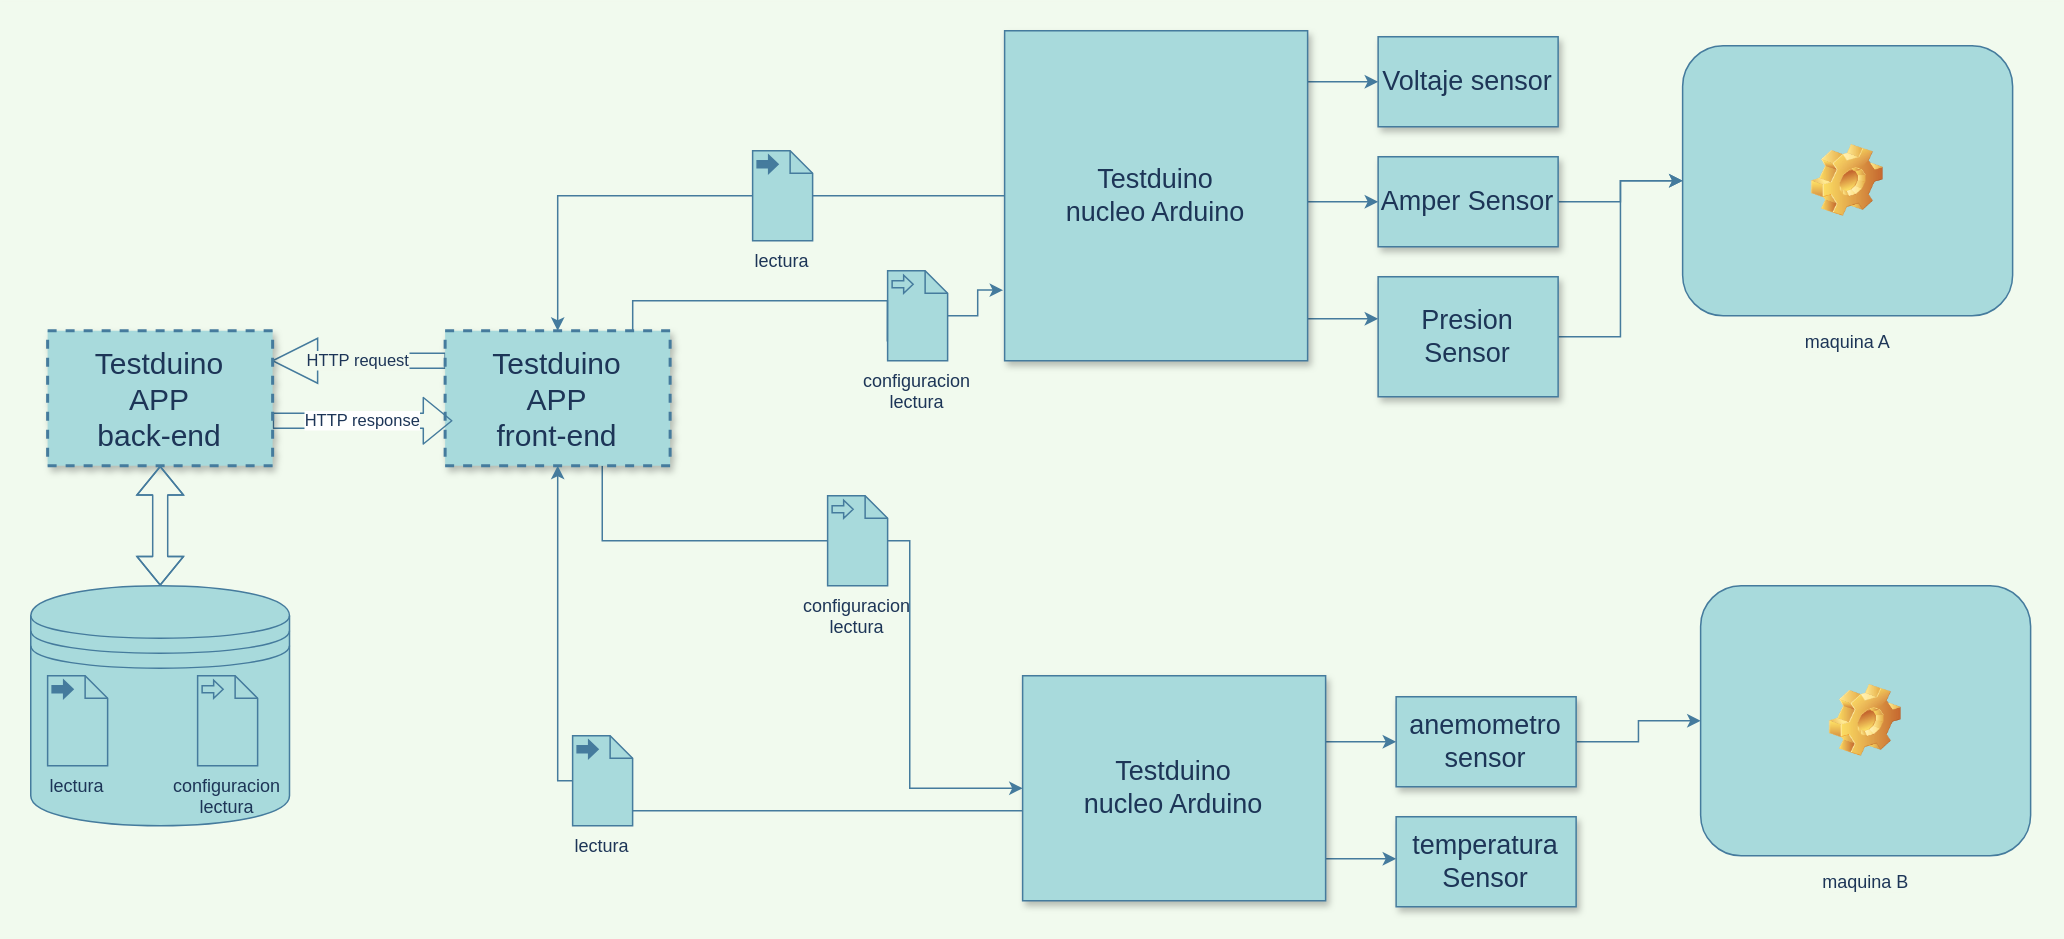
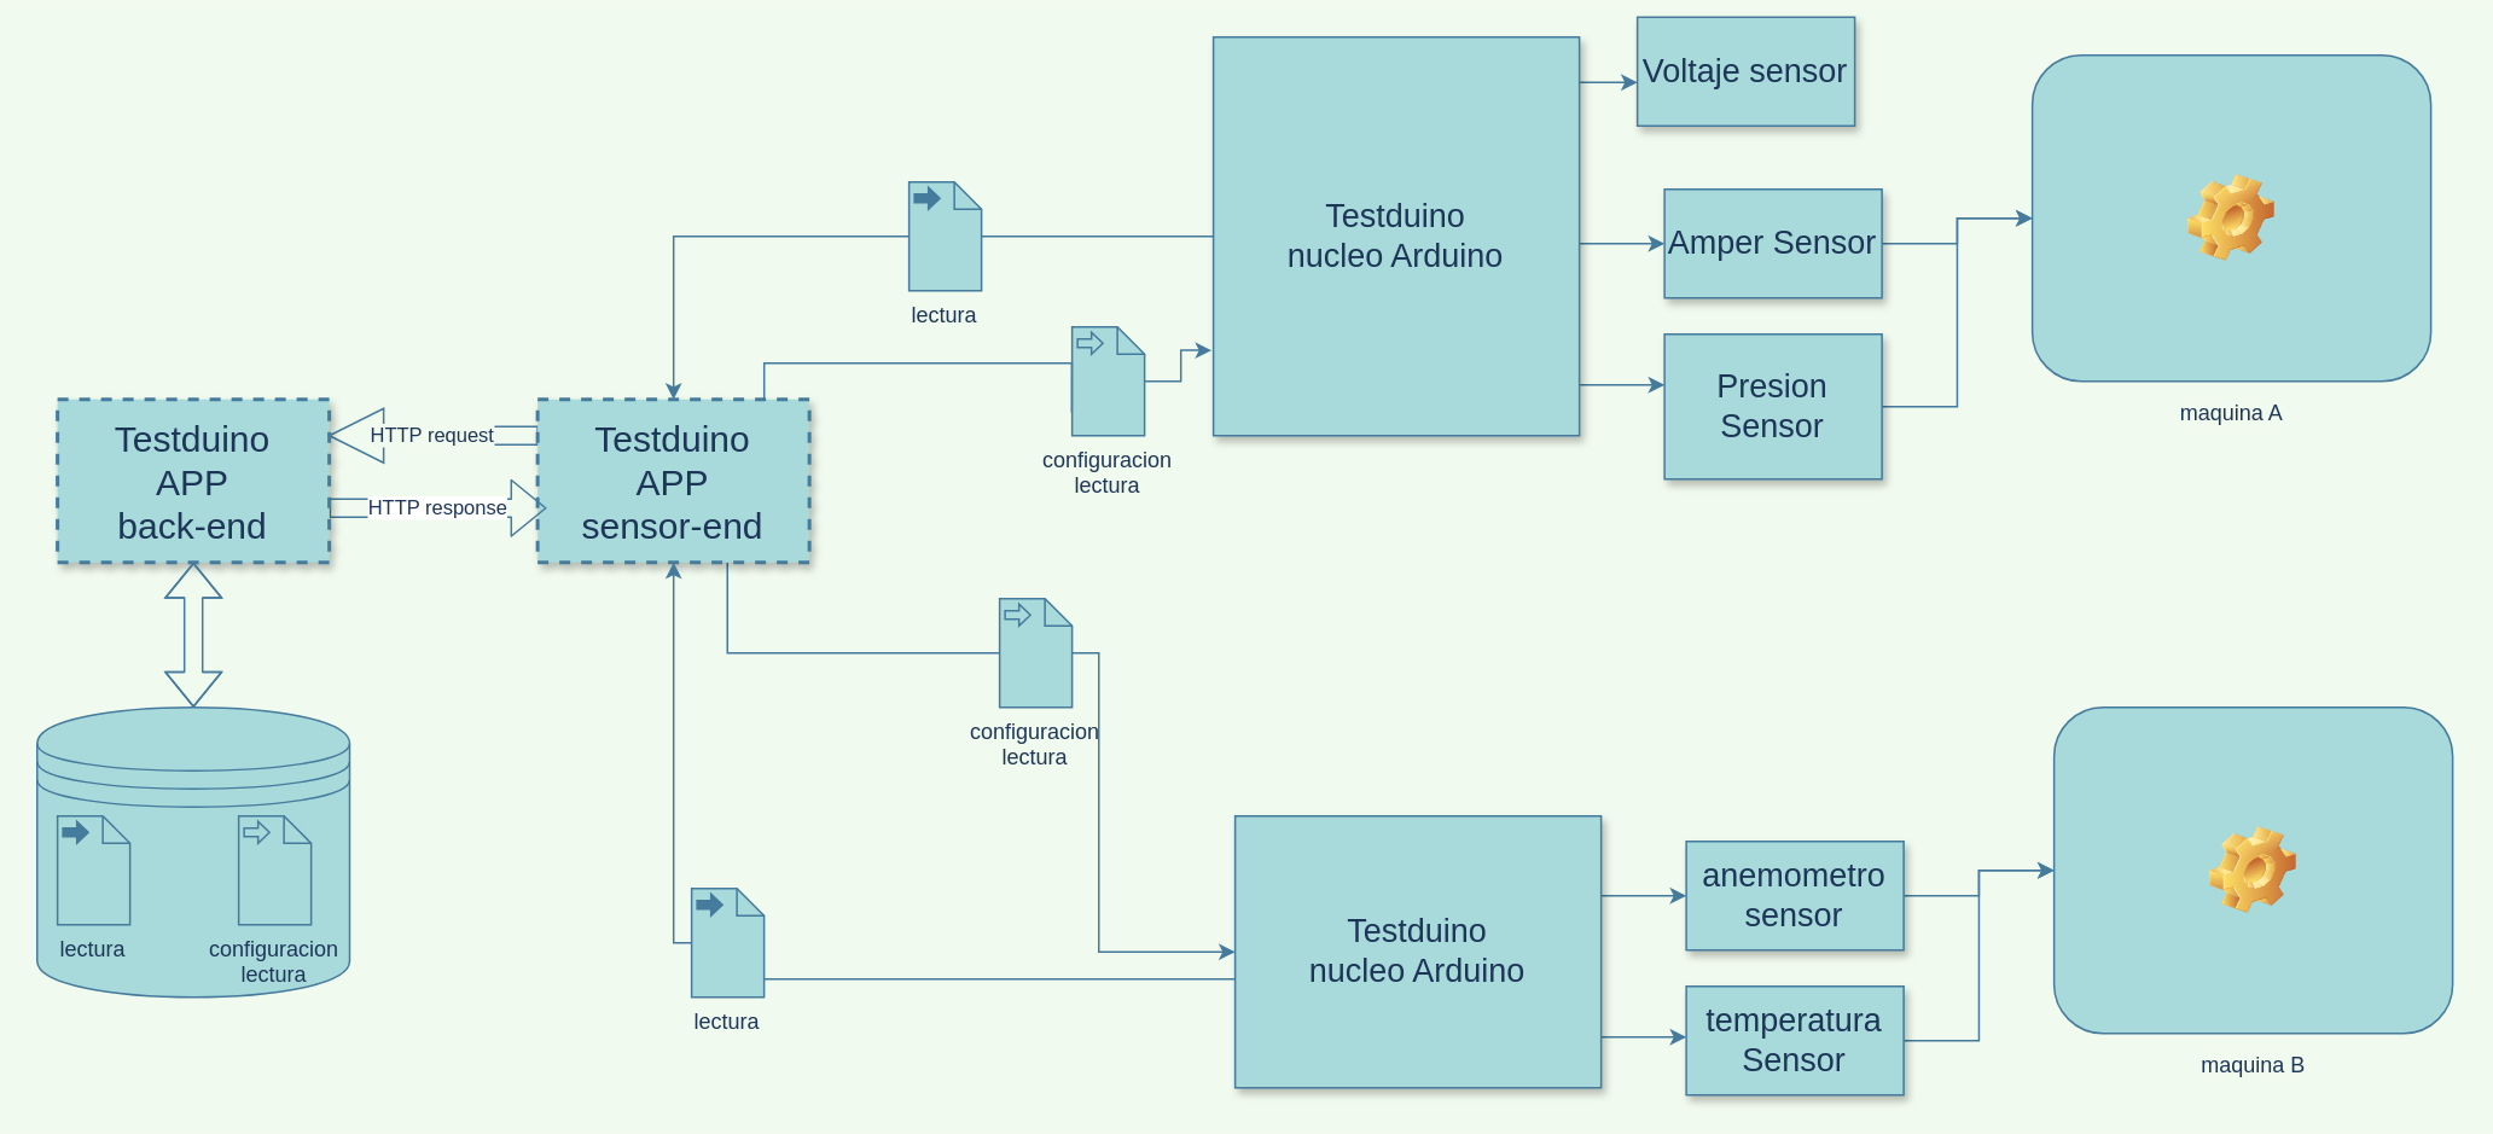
  <mxCell id="0" style=";html=1;" />
  <mxCell id="1" style=";html=1;" parent="0" />
  <mxCell id="2" style="edgeStyle=orthogonalEdgeStyle;rounded=0;orthogonalLoop=1;jettySize=auto;html=1;entryX=-0.005;entryY=0.786;entryDx=0;entryDy=0;entryPerimeter=0;startArrow=none;strokeColor=#457B9D;fontColor=#1D3557;labelBackgroundColor=#F1FAEE;" parent="1" source="27" target="10" edge="1"><mxGeometry relative="1" as="geometry" /></mxCell>
  <mxCell id="3" style="edgeStyle=orthogonalEdgeStyle;rounded=0;orthogonalLoop=1;jettySize=auto;html=1;entryX=0;entryY=0.5;entryDx=0;entryDy=0;strokeColor=#457B9D;fontColor=#1D3557;labelBackgroundColor=#F1FAEE;entryPerimeter=0;" parent="1" source="5" target="21" edge="1"><mxGeometry relative="1" as="geometry"><Array as="points"><mxPoint x="401" y="360" /><mxPoint x="606" y="360" /><mxPoint x="606" y="525" /></Array></mxGeometry></mxCell>
  <mxCell id="4" value="HTTP request" style="edgeStyle=orthogonalEdgeStyle;rounded=0;orthogonalLoop=1;jettySize=auto;html=1;shape=arrow;strokeColor=#457B9D;fontColor=#1D3557;labelBackgroundColor=#F1FAEE;" parent="1" source="5" target="35" edge="1"><mxGeometry relative="1" as="geometry"><Array as="points"><mxPoint x="261.25" y="240" /><mxPoint x="261.25" y="240" /></Array></mxGeometry></mxCell>
- <mxCell id="5" value="Testduino &lt;br&gt;APP&lt;br&gt;front-end" style="whiteSpace=wrap;html=1;shadow=1;fontSize=20;fillColor=#A8DADC;strokeColor=#457B9D;strokeWidth=2;dashed=1;fontColor=#1D3557;" parent="1" vertex="1"><mxGeometry x="296.25" y="220" width="150" height="90" as="geometry" /></mxCell>
+ <mxCell id="5" value="Testduino &lt;br&gt;APP&lt;br&gt;sensor-end" style="whiteSpace=wrap;html=1;shadow=1;fontSize=20;fillColor=#A8DADC;strokeColor=#457B9D;strokeWidth=2;dashed=1;fontColor=#1D3557;" parent="1" vertex="1"><mxGeometry x="296.25" y="220" width="150" height="90" as="geometry" /></mxCell>
  <mxCell id="6" style="edgeStyle=elbowEdgeStyle;rounded=0;html=1;startArrow=none;startFill=0;jettySize=auto;orthogonalLoop=1;fontSize=18;elbow=vertical;strokeColor=#457B9D;fontColor=#1D3557;labelBackgroundColor=#F1FAEE;" parent="1" source="10" target="11" edge="1"><mxGeometry relative="1" as="geometry" /></mxCell>
  <mxCell id="7" style="edgeStyle=elbowEdgeStyle;rounded=0;html=1;startArrow=none;startFill=0;jettySize=auto;orthogonalLoop=1;fontSize=18;elbow=vertical;strokeColor=#457B9D;fontColor=#1D3557;labelBackgroundColor=#F1FAEE;" parent="1" source="10" target="13" edge="1"><mxGeometry relative="1" as="geometry" /></mxCell>
  <mxCell id="8" style="edgeStyle=elbowEdgeStyle;rounded=0;html=1;startArrow=none;startFill=0;jettySize=auto;orthogonalLoop=1;fontSize=18;elbow=vertical;strokeColor=#457B9D;fontColor=#1D3557;labelBackgroundColor=#F1FAEE;" parent="1" source="10" target="15" edge="1"><mxGeometry relative="1" as="geometry" /></mxCell>
  <mxCell id="9" value="" style="edgeStyle=orthogonalEdgeStyle;rounded=0;orthogonalLoop=1;jettySize=auto;html=1;startArrow=none;strokeColor=#457B9D;fontColor=#1D3557;labelBackgroundColor=#F1FAEE;" parent="1" source="29" target="5" edge="1"><mxGeometry relative="1" as="geometry" /></mxCell>
  <mxCell id="10" value="Testduino&lt;br&gt;nucleo Arduino" style="whiteSpace=wrap;html=1;shadow=1;fontSize=18;fillColor=#A8DADC;strokeColor=#457B9D;fontColor=#1D3557;" parent="1" vertex="1"><mxGeometry x="669.25" y="20" width="202" height="220" as="geometry" /></mxCell>
- <mxCell id="11" value="Voltaje sensor" style="whiteSpace=wrap;html=1;shadow=1;fontSize=18;fillColor=#A8DADC;strokeColor=#457B9D;fontColor=#1D3557;" parent="1" vertex="1"><mxGeometry x="918.25" y="24" width="120" height="60" as="geometry" /></mxCell>
+ <mxCell id="11" value="Voltaje sensor" style="whiteSpace=wrap;html=1;shadow=1;fontSize=18;fillColor=#A8DADC;strokeColor=#457B9D;fontColor=#1D3557;" parent="1" vertex="1"><mxGeometry x="903.25" y="9" width="120" height="60" as="geometry" /></mxCell>
  <mxCell id="12" value="" style="edgeStyle=orthogonalEdgeStyle;rounded=0;orthogonalLoop=1;jettySize=auto;html=1;strokeColor=#457B9D;fontColor=#1D3557;labelBackgroundColor=#F1FAEE;" parent="1" source="13" target="17" edge="1"><mxGeometry relative="1" as="geometry" /></mxCell>
  <mxCell id="13" value="Amper Sensor" style="whiteSpace=wrap;html=1;shadow=1;fontSize=18;fillColor=#A8DADC;strokeColor=#457B9D;fontColor=#1D3557;" parent="1" vertex="1"><mxGeometry x="918.25" y="104" width="120" height="60" as="geometry" /></mxCell>
  <mxCell id="14" value="" style="edgeStyle=orthogonalEdgeStyle;rounded=0;orthogonalLoop=1;jettySize=auto;html=1;strokeColor=#457B9D;fontColor=#1D3557;labelBackgroundColor=#F1FAEE;" parent="1" source="15" target="17" edge="1"><mxGeometry relative="1" as="geometry" /></mxCell>
  <mxCell id="15" value="Presion Sensor" style="whiteSpace=wrap;html=1;shadow=1;fontSize=18;fillColor=#A8DADC;strokeColor=#457B9D;fontColor=#1D3557;" parent="1" vertex="1"><mxGeometry x="918.25" y="184" width="120" height="80" as="geometry" /></mxCell>
  <mxCell id="16" style="edgeStyle=elbowEdgeStyle;rounded=0;html=1;startArrow=none;startFill=0;jettySize=auto;orthogonalLoop=1;fontSize=18;elbow=vertical;strokeColor=#457B9D;fontColor=#1D3557;labelBackgroundColor=#F1FAEE;" parent="1" edge="1"><mxGeometry relative="1" as="geometry"><mxPoint x="557" y="584" as="sourcePoint" /></mxGeometry></mxCell>
  <mxCell id="17" value="maquina A" style="icon;html=1;image=img/clipart/Gear_128x128.png;fillColor=#A8DADC;strokeColor=#457B9D;fontColor=#1D3557;labelBackgroundColor=#F1FAEE;" parent="1" vertex="1"><mxGeometry x="1121.25" y="30" width="220" height="180" as="geometry" /></mxCell>
  <mxCell id="18" style="edgeStyle=elbowEdgeStyle;rounded=0;html=1;startArrow=none;startFill=0;jettySize=auto;orthogonalLoop=1;fontSize=18;elbow=vertical;strokeColor=#457B9D;fontColor=#1D3557;labelBackgroundColor=#F1FAEE;" parent="1" source="21" target="23" edge="1"><mxGeometry relative="1" as="geometry" /></mxCell>
  <mxCell id="19" style="edgeStyle=elbowEdgeStyle;rounded=0;html=1;startArrow=none;startFill=0;jettySize=auto;orthogonalLoop=1;fontSize=18;elbow=vertical;strokeColor=#457B9D;fontColor=#1D3557;labelBackgroundColor=#F1FAEE;" parent="1" source="21" target="25" edge="1"><mxGeometry relative="1" as="geometry" /></mxCell>
  <mxCell id="20" value="" style="edgeStyle=orthogonalEdgeStyle;rounded=0;orthogonalLoop=1;jettySize=auto;html=1;startArrow=none;strokeColor=#457B9D;fontColor=#1D3557;labelBackgroundColor=#F1FAEE;" parent="1" source="31" target="5" edge="1"><mxGeometry relative="1" as="geometry"><Array as="points"><mxPoint x="371.25" y="520" /></Array></mxGeometry></mxCell>
  <mxCell id="21" value="Testduino&lt;br&gt;nucleo Arduino" style="whiteSpace=wrap;html=1;shadow=1;fontSize=18;fillColor=#A8DADC;strokeColor=#457B9D;fontColor=#1D3557;" parent="1" vertex="1"><mxGeometry x="681.25" y="450" width="202" height="150" as="geometry" /></mxCell>
  <mxCell id="22" value="" style="edgeStyle=orthogonalEdgeStyle;rounded=0;orthogonalLoop=1;jettySize=auto;html=1;strokeColor=#457B9D;fontColor=#1D3557;labelBackgroundColor=#F1FAEE;" parent="1" source="23" target="26" edge="1"><mxGeometry relative="1" as="geometry" /></mxCell>
  <mxCell id="23" value="anemometro sensor" style="whiteSpace=wrap;html=1;shadow=1;fontSize=18;fillColor=#A8DADC;strokeColor=#457B9D;fontColor=#1D3557;" parent="1" vertex="1"><mxGeometry x="930.25" y="464" width="120" height="60" as="geometry" /></mxCell>
+ <mxCell id="24" value="" style="edgeStyle=orthogonalEdgeStyle;rounded=0;orthogonalLoop=1;jettySize=auto;html=1;strokeColor=#457B9D;fontColor=#1D3557;labelBackgroundColor=#F1FAEE;" parent="1" source="25" target="26" edge="1"><mxGeometry relative="1" as="geometry" /></mxCell>
  <mxCell id="25" value="temperatura Sensor" style="whiteSpace=wrap;html=1;shadow=1;fontSize=18;fillColor=#A8DADC;strokeColor=#457B9D;fontColor=#1D3557;" parent="1" vertex="1"><mxGeometry x="930.25" y="544" width="120" height="60" as="geometry" /></mxCell>
  <mxCell id="26" value="maquina B&lt;br&gt;" style="icon;html=1;image=img/clipart/Gear_128x128.png;fillColor=#A8DADC;strokeColor=#457B9D;fontColor=#1D3557;labelBackgroundColor=#F1FAEE;" parent="1" vertex="1"><mxGeometry x="1133.25" y="390" width="220" height="180" as="geometry" /></mxCell>
  <mxCell id="27" value="configuracion lectura&lt;br&gt;" style="shape=mxgraph.bpmn.data;labelPosition=center;verticalLabelPosition=bottom;align=center;verticalAlign=top;whiteSpace=wrap;size=15;html=1;bpmnTransferType=input;fillColor=#A8DADC;strokeColor=#457B9D;fontColor=#1D3557;" parent="1" vertex="1"><mxGeometry x="591.25" y="180" width="40" height="60" as="geometry" /></mxCell>
  <mxCell id="28" value="" style="edgeStyle=orthogonalEdgeStyle;rounded=0;orthogonalLoop=1;jettySize=auto;html=1;entryX=-0.005;entryY=0.786;entryDx=0;entryDy=0;entryPerimeter=0;endArrow=none;strokeColor=#457B9D;fontColor=#1D3557;labelBackgroundColor=#F1FAEE;" parent="1" source="5" target="27" edge="1"><mxGeometry relative="1" as="geometry"><mxPoint x="541.25" y="280" as="sourcePoint" /><mxPoint x="668.24" y="192.92" as="targetPoint" /><Array as="points"><mxPoint x="421.25" y="200" /><mxPoint x="591.25" y="200" /></Array></mxGeometry></mxCell>
  <mxCell id="29" value="lectura&lt;br&gt;" style="shape=mxgraph.bpmn.data;labelPosition=center;verticalLabelPosition=bottom;align=center;verticalAlign=top;whiteSpace=wrap;size=15;html=1;bpmnTransferType=output;fillColor=#A8DADC;strokeColor=#457B9D;fontColor=#1D3557;" parent="1" vertex="1"><mxGeometry x="501.25" y="100" width="40" height="60" as="geometry" /></mxCell>
  <mxCell id="30" value="" style="edgeStyle=orthogonalEdgeStyle;rounded=0;orthogonalLoop=1;jettySize=auto;html=1;endArrow=none;strokeColor=#457B9D;fontColor=#1D3557;labelBackgroundColor=#F1FAEE;" parent="1" source="10" target="29" edge="1"><mxGeometry relative="1" as="geometry"><mxPoint x="669.25" y="130" as="sourcePoint" /><mxPoint x="466.25" y="250" as="targetPoint" /></mxGeometry></mxCell>
  <mxCell id="31" value="lectura&lt;br&gt;" style="shape=mxgraph.bpmn.data;labelPosition=center;verticalLabelPosition=bottom;align=center;verticalAlign=top;whiteSpace=wrap;size=15;html=1;bpmnTransferType=output;fillColor=#A8DADC;strokeColor=#457B9D;fontColor=#1D3557;" parent="1" vertex="1"><mxGeometry x="381.25" y="490" width="40" height="60" as="geometry" /></mxCell>
  <mxCell id="32" value="" style="edgeStyle=orthogonalEdgeStyle;rounded=0;orthogonalLoop=1;jettySize=auto;html=1;endArrow=none;strokeColor=#457B9D;fontColor=#1D3557;labelBackgroundColor=#F1FAEE;" parent="1" source="21" target="31" edge="1"><mxGeometry relative="1" as="geometry"><mxPoint x="671.25" y="460" as="sourcePoint" /><mxPoint x="466.25" y="310" as="targetPoint" /><Array as="points"><mxPoint x="481.25" y="540" /><mxPoint x="481.25" y="540" /></Array></mxGeometry></mxCell>
  <mxCell id="33" value="configuracion lectura&lt;br&gt;" style="shape=mxgraph.bpmn.data;labelPosition=center;verticalLabelPosition=bottom;align=center;verticalAlign=top;whiteSpace=wrap;size=15;html=1;bpmnTransferType=input;fillColor=#A8DADC;strokeColor=#457B9D;fontColor=#1D3557;" parent="1" vertex="1"><mxGeometry x="551.25" y="330" width="40" height="60" as="geometry" /></mxCell>
  <mxCell id="34" value="HTTP response" style="rounded=1;sketch=0;orthogonalLoop=1;jettySize=auto;html=1;entryX=0.033;entryY=0.667;entryDx=0;entryDy=0;entryPerimeter=0;fontColor=#1D3557;strokeColor=#457B9D;fillColor=none;shape=flexArrow;edgeStyle=elbowEdgeStyle;elbow=vertical;" parent="1" source="35" target="5" edge="1"><mxGeometry relative="1" as="geometry" /></mxCell>
  <mxCell id="35" value="Testduino &lt;br&gt;APP&lt;br&gt;back-end" style="whiteSpace=wrap;html=1;shadow=1;fontSize=20;fillColor=#A8DADC;strokeColor=#457B9D;strokeWidth=2;dashed=1;fontColor=#1D3557;" parent="1" vertex="1"><mxGeometry x="31.25" y="220" width="150" height="90" as="geometry" /></mxCell>
  <mxCell id="36" value="" style="edgeStyle=orthogonalEdgeStyle;rounded=1;sketch=0;orthogonalLoop=1;jettySize=auto;elbow=vertical;html=1;fontColor=#1D3557;strokeColor=#457B9D;fillColor=none;gradientColor=none;startArrow=classic;startFill=1;shape=flexArrow;" parent="1" source="37" target="35" edge="1"><mxGeometry relative="1" as="geometry" /></mxCell>
  <mxCell id="37" value="" style="shape=datastore;whiteSpace=wrap;html=1;labelPosition=center;verticalLabelPosition=bottom;align=center;verticalAlign=top;rounded=0;sketch=0;fontColor=#1D3557;strokeColor=#457B9D;fillColor=#A8DADC;" parent="1" vertex="1"><mxGeometry x="20" y="390" width="172.5" height="160" as="geometry" /></mxCell>
  <mxCell id="38" value="lectura&lt;br&gt;" style="shape=mxgraph.bpmn.data;labelPosition=center;verticalLabelPosition=bottom;align=center;verticalAlign=top;whiteSpace=wrap;size=15;html=1;bpmnTransferType=output;fillColor=#A8DADC;strokeColor=#457B9D;fontColor=#1D3557;" parent="1" vertex="1"><mxGeometry x="31.25" y="450" width="40" height="60" as="geometry" /></mxCell>
  <mxCell id="39" value="configuracion lectura&lt;br&gt;" style="shape=mxgraph.bpmn.data;labelPosition=center;verticalLabelPosition=bottom;align=center;verticalAlign=top;whiteSpace=wrap;size=15;html=1;bpmnTransferType=input;fillColor=#A8DADC;strokeColor=#457B9D;fontColor=#1D3557;" parent="1" vertex="1"><mxGeometry x="131.25" y="450" width="40" height="60" as="geometry" /></mxCell>
